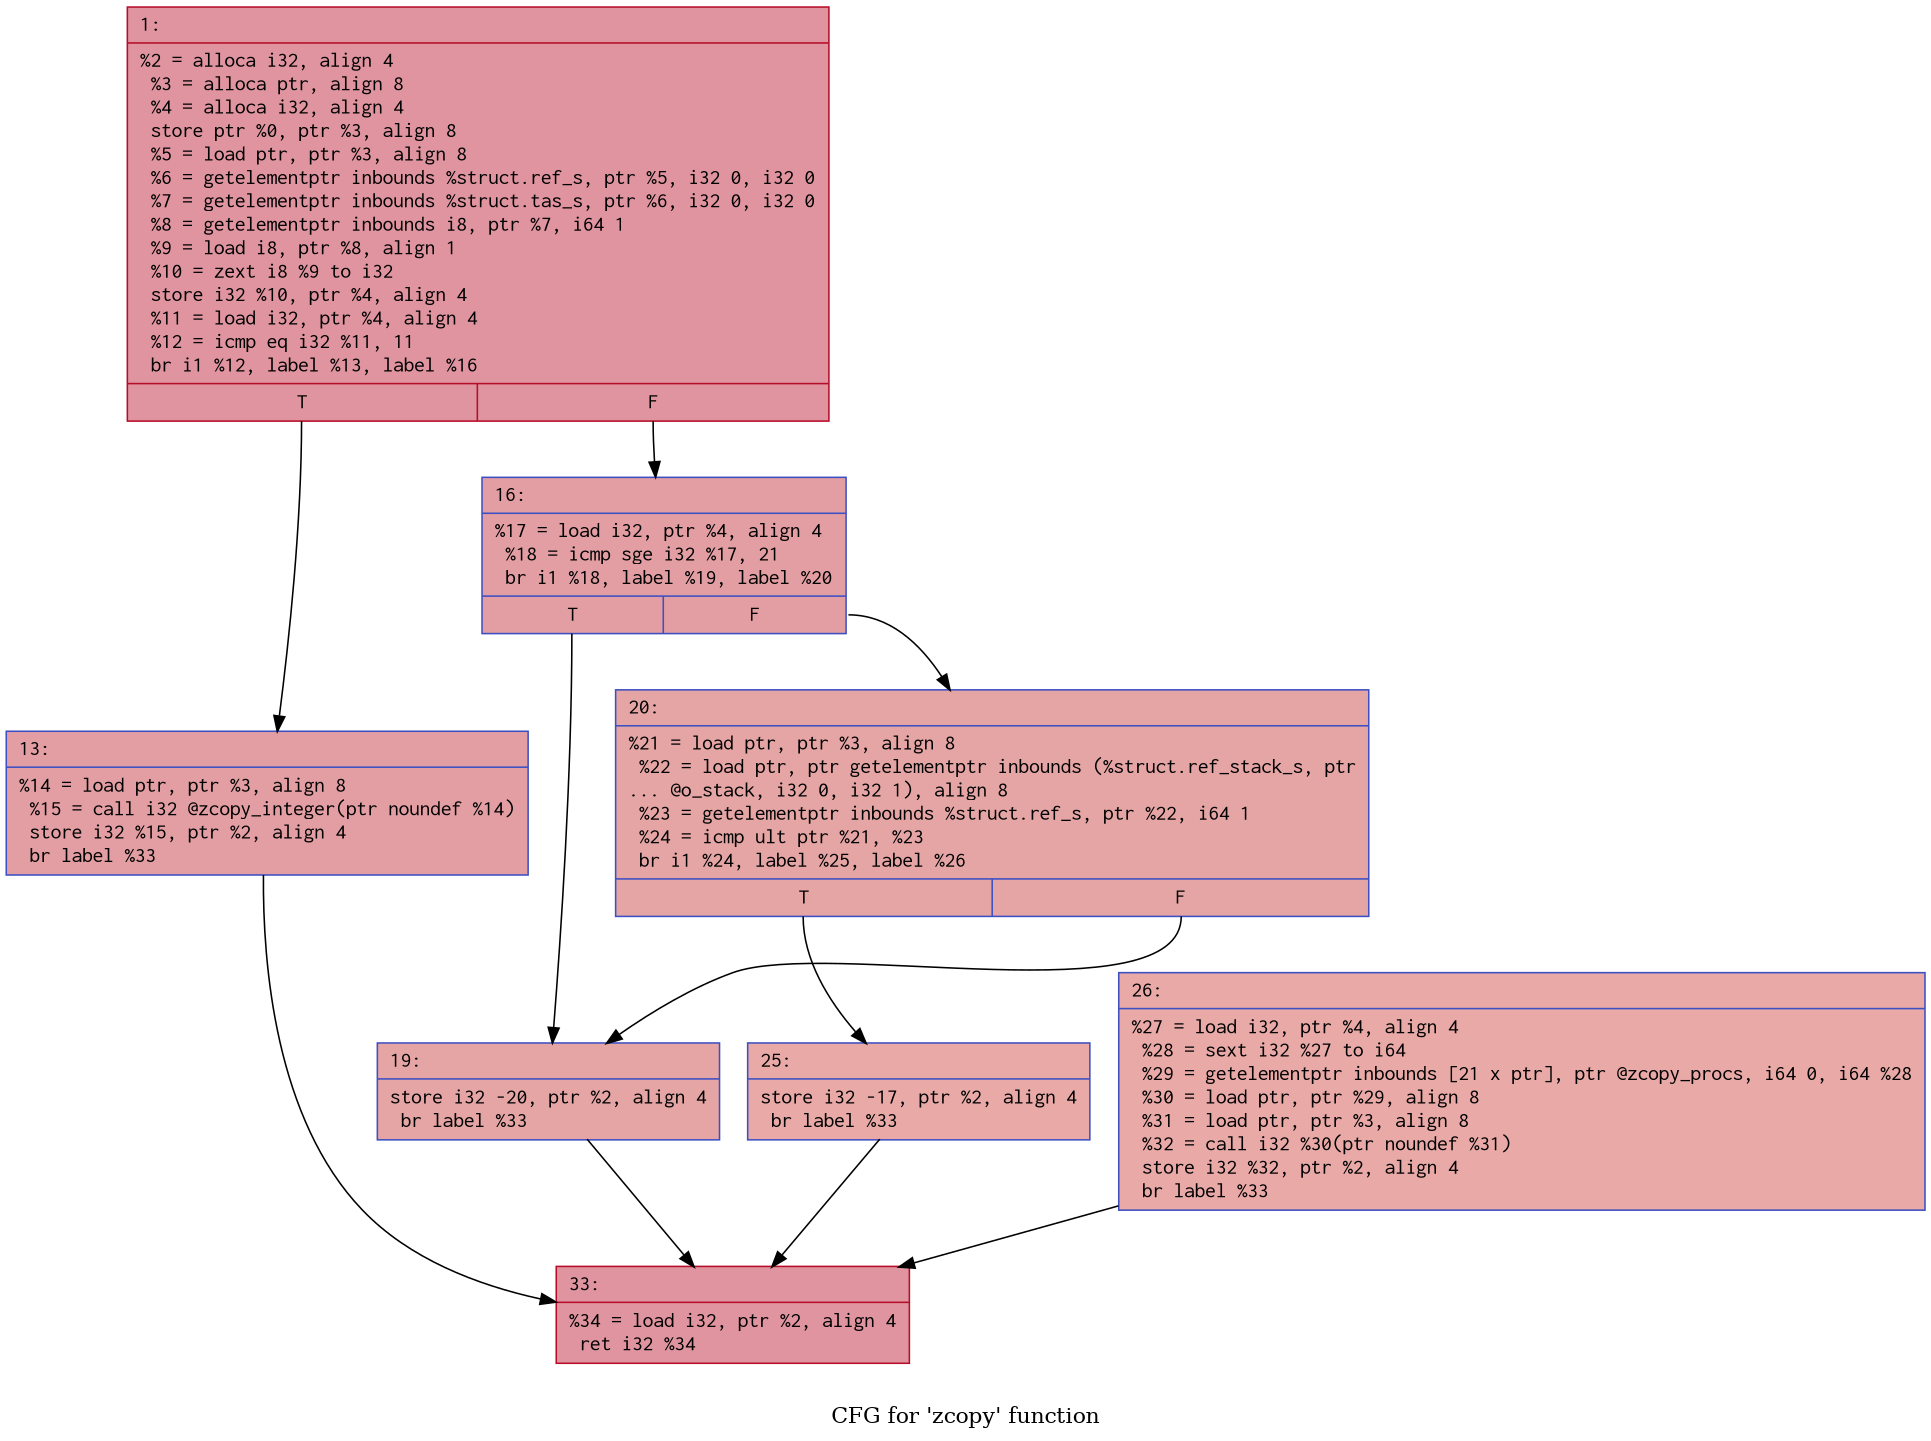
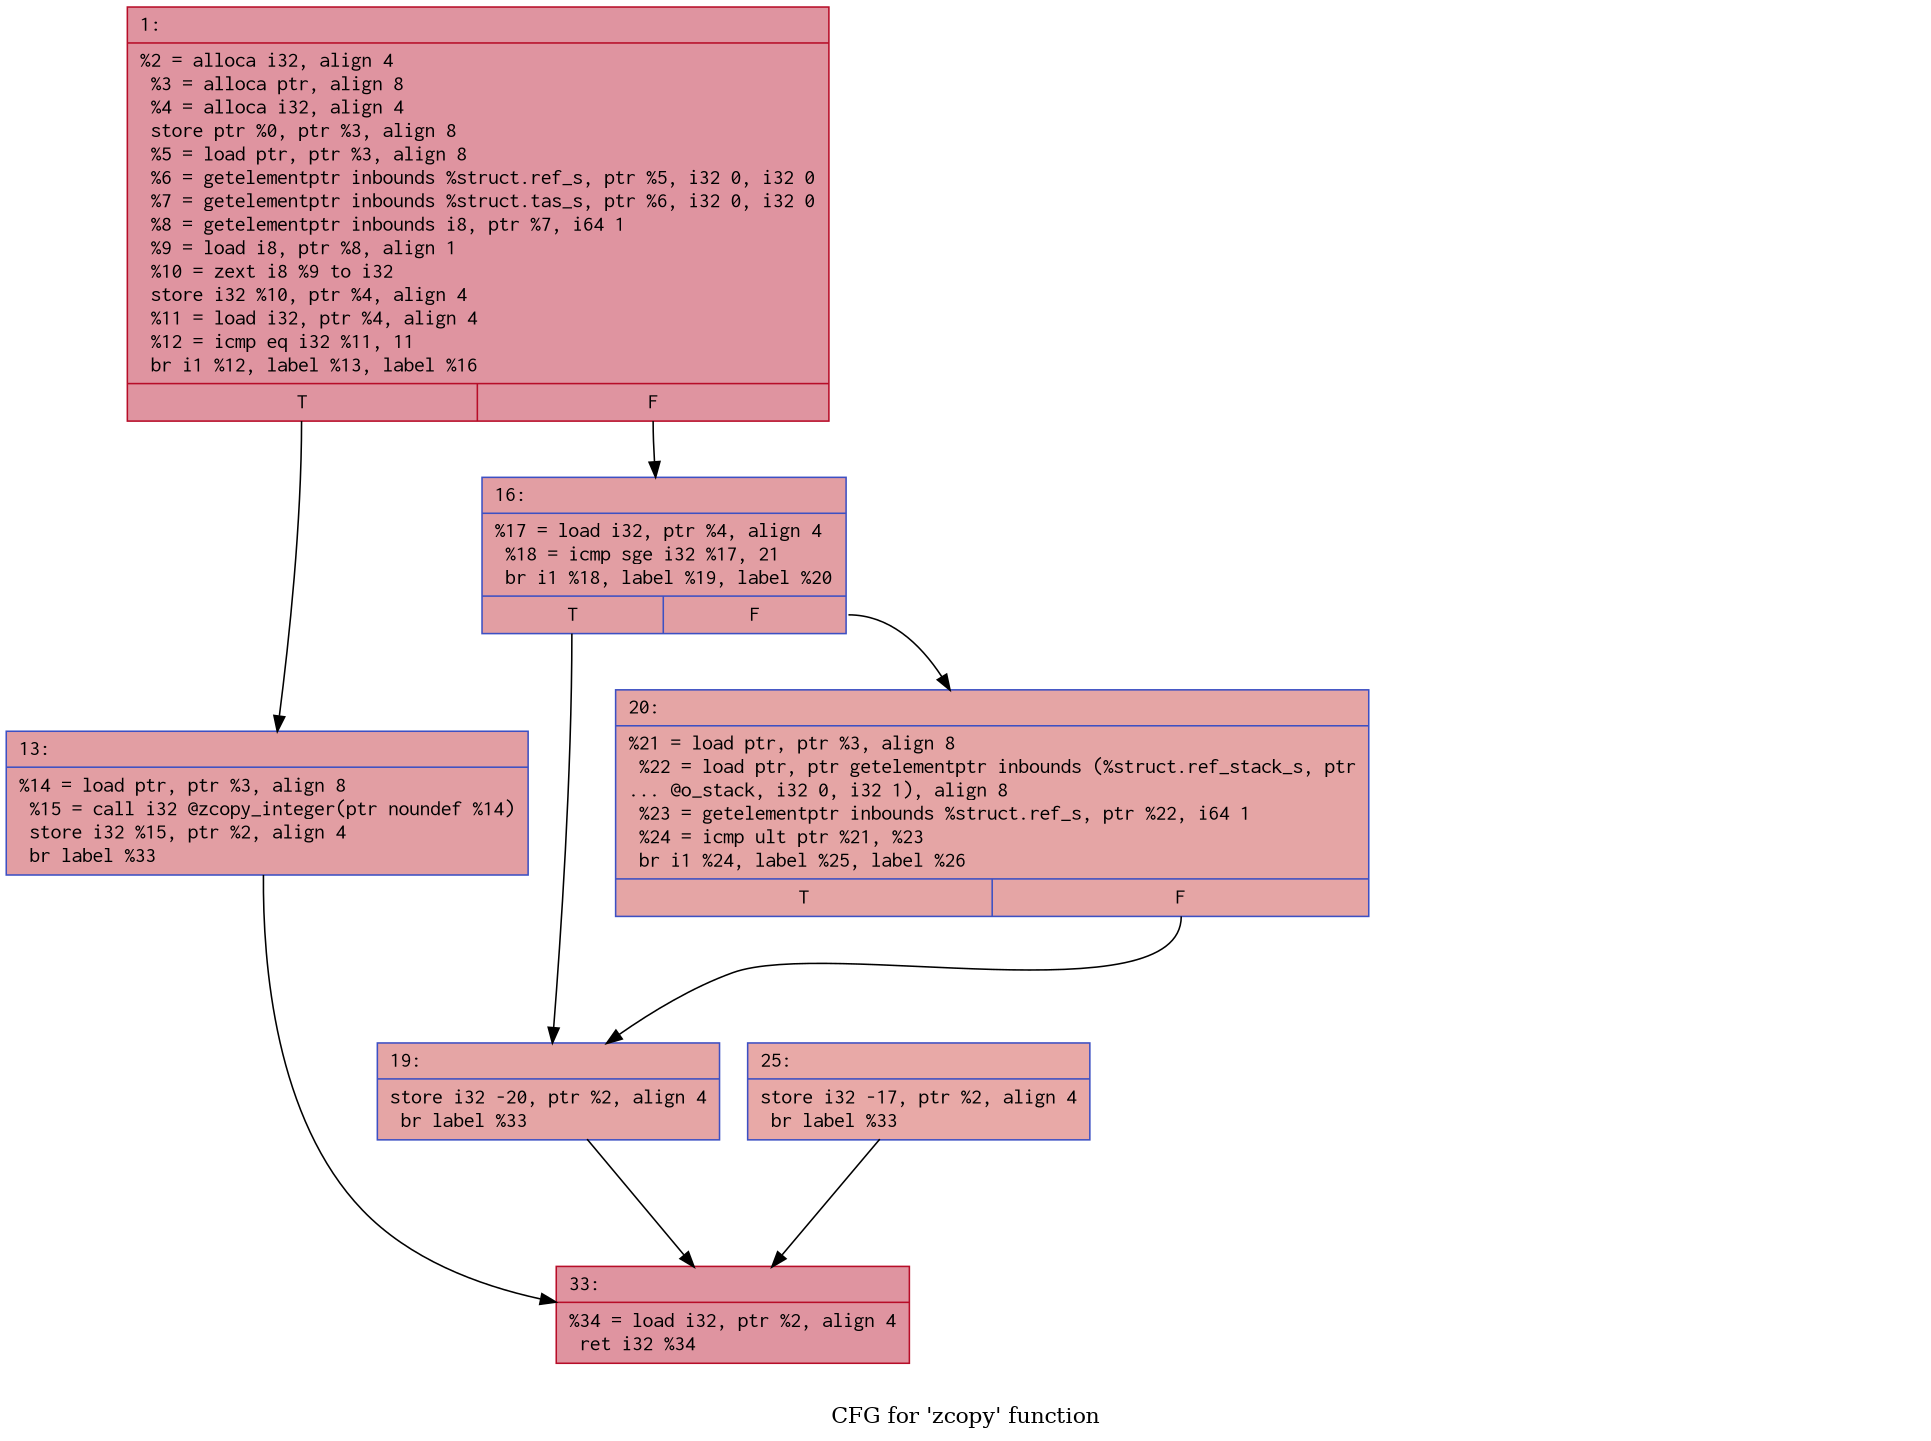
  digraph {
    label="CFG for 'zcopy' function"
    node [color="#3d50c3ff" fillcolor="#b70d2870" fontname=Courier shape=record style=filled]
    n1 [color="#b70d28ff" label="{1:\l|  %2 = alloca i32, align 4\l  %3 = alloca ptr, align 8\l  %4 = alloca i32, align 4\l  store ptr %0, ptr %3, align 8\l  %5 = load ptr, ptr %3, align 8\l  %6 = getelementptr inbounds %struct.ref_s, ptr %5, i32 0, i32 0\l  %7 = getelementptr inbounds %struct.tas_s, ptr %6, i32 0, i32 0\l  %8 = getelementptr inbounds i8, ptr %7, i64 1\l  %9 = load i8, ptr %8, align 1\l  %10 = zext i8 %9 to i32\l  store i32 %10, ptr %4, align 4\l  %11 = load i32, ptr %4, align 4\l  %12 = icmp eq i32 %11, 11\l  br i1 %12, label %13, label %16\l|{<s0>T|<s1>F}}"]
    n2 [fillcolor="#be242e70" label="{13:\l|  %14 = load ptr, ptr %3, align 8\l  %15 = call i32 @zcopy_integer(ptr noundef %14)\l  store i32 %15, ptr %2, align 4\l  br label %33\l}"]
    n3 [fillcolor="#be242e70" label="{16:\l|  %17 = load i32, ptr %4, align 4\l  %18 = icmp sge i32 %17, 21\l  br i1 %18, label %19, label %20\l|{<s0>T|<s1>F}}"]
    n4 [color="#b70d28ff" label="{33:\l|  %34 = load i32, ptr %2, align 4\l  ret i32 %34\l}"]
    n5 [fillcolor="#c5333470" label="{19:\l|  store i32 -20, ptr %2, align 4\l  br label %33\l}"]
    n6 [fillcolor="#c5333470" label="{20:\l|  %21 = load ptr, ptr %3, align 8\l  %22 = load ptr, ptr getelementptr inbounds (%struct.ref_stack_s, ptr\l... @o_stack, i32 0, i32 1), align 8\l  %23 = getelementptr inbounds %struct.ref_s, ptr %22, i64 1\l  %24 = icmp ult ptr %21, %23\l  br i1 %24, label %25, label %26\l|{<s0>T|<s1>F}}"]
    n7 [fillcolor="#ca3b3770" label="{25:\l|  store i32 -17, ptr %2, align 4\l  br label %33\l}"]
-   n8 [fillcolor="#ca3b3770" label="{26:\l|  %27 = load i32, ptr %4, align 4\l  %28 = sext i32 %27 to i64\l  %29 = getelementptr inbounds [21 x ptr], ptr @zcopy_procs, i64 0, i64 %28\l  %30 = load ptr, ptr %29, align 8\l  %31 = load ptr, ptr %3, align 8\l  %32 = call i32 %30(ptr noundef %31)\l  store i32 %32, ptr %2, align 4\l  br label %33\l}"]
    n1 -> n2 [tailport=s0]
    n1 -> n3 [tailport=s1]
    n2 -> n4
    n3 -> n5 [tailport=s0]
    n3 -> n6 [tailport=s1]
    n5 -> n4
    n6 -> n5 [tailport=s1]
-   n6 -> n7 [tailport=s0]
    n7 -> n4
-   n8 -> n4
  }
